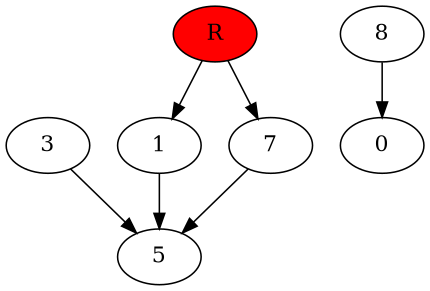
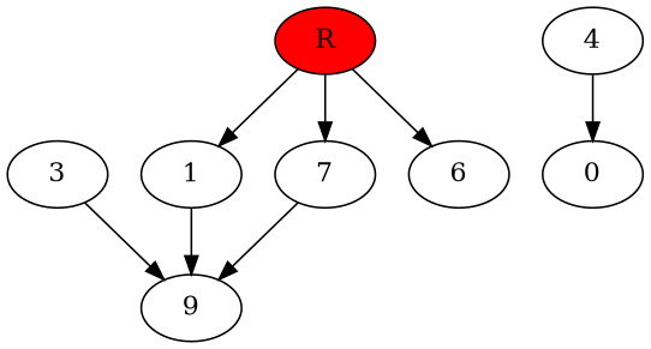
  digraph {
    1
-   5
+   5 [label=9]
    3
    n4 [label=0]
-   4 [label=8]
+   4
    7
    R [fillcolor="#ff0000" style=filled]
+   6
    1 -> 5
    3 -> 5
    4 -> n4
    7 -> 5
    R -> 1
    R -> 7
+   R -> 6
  }
